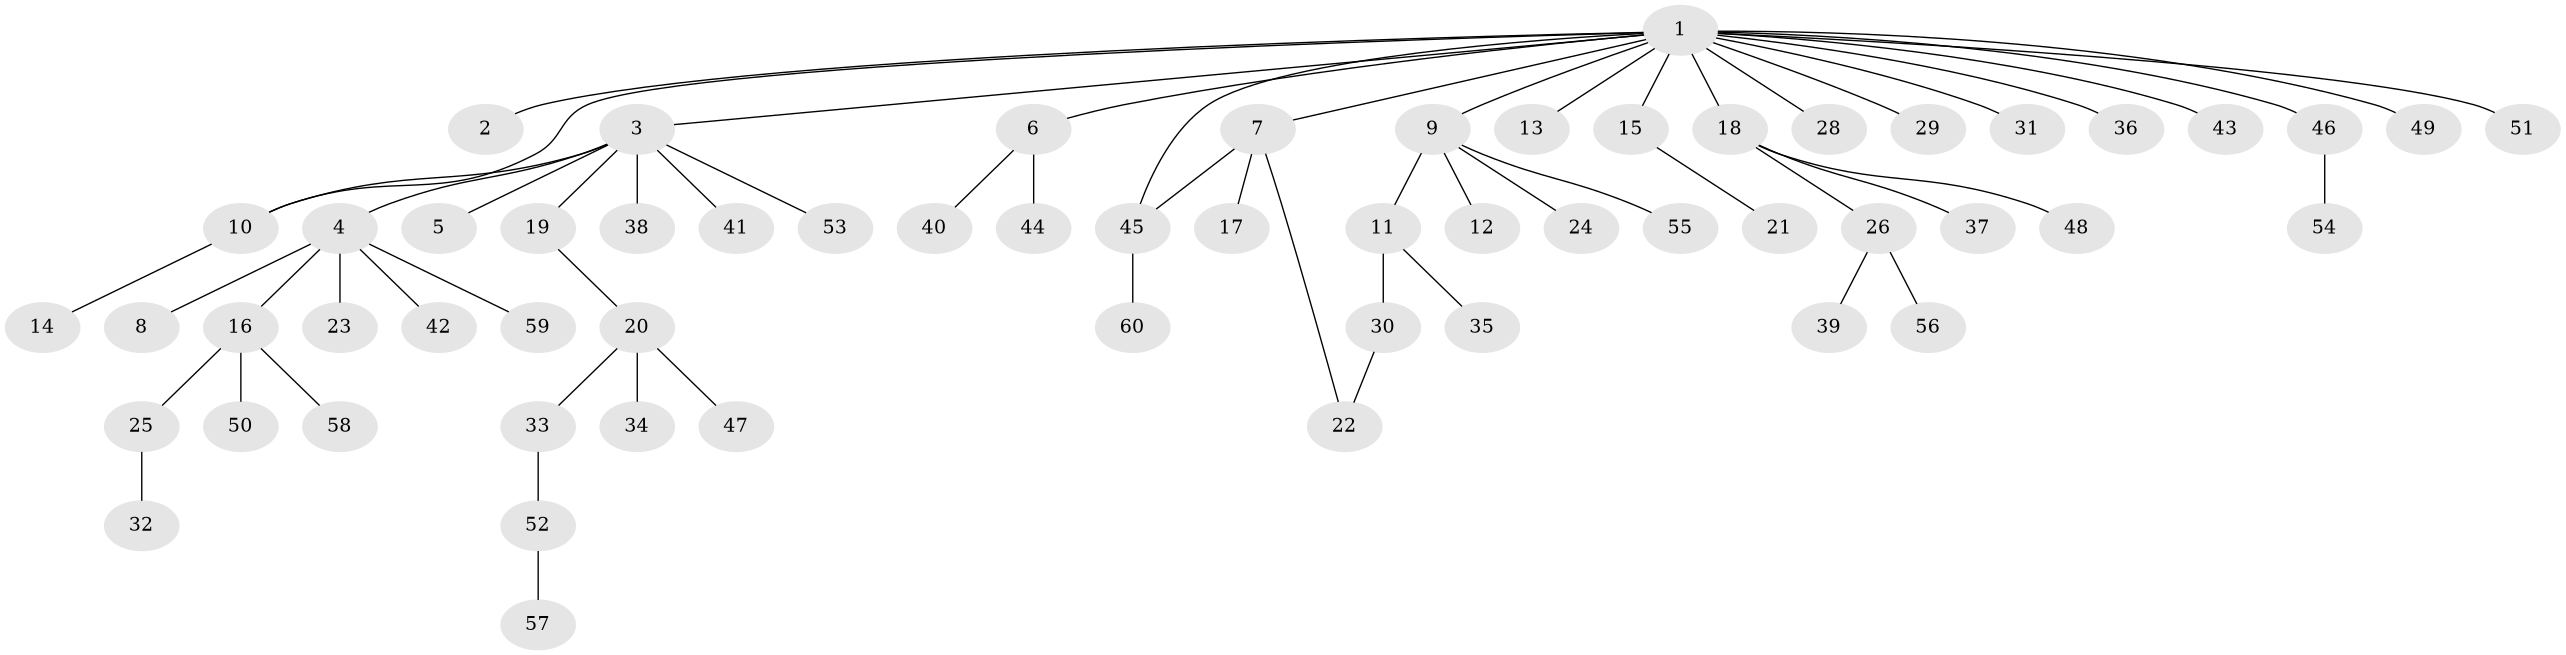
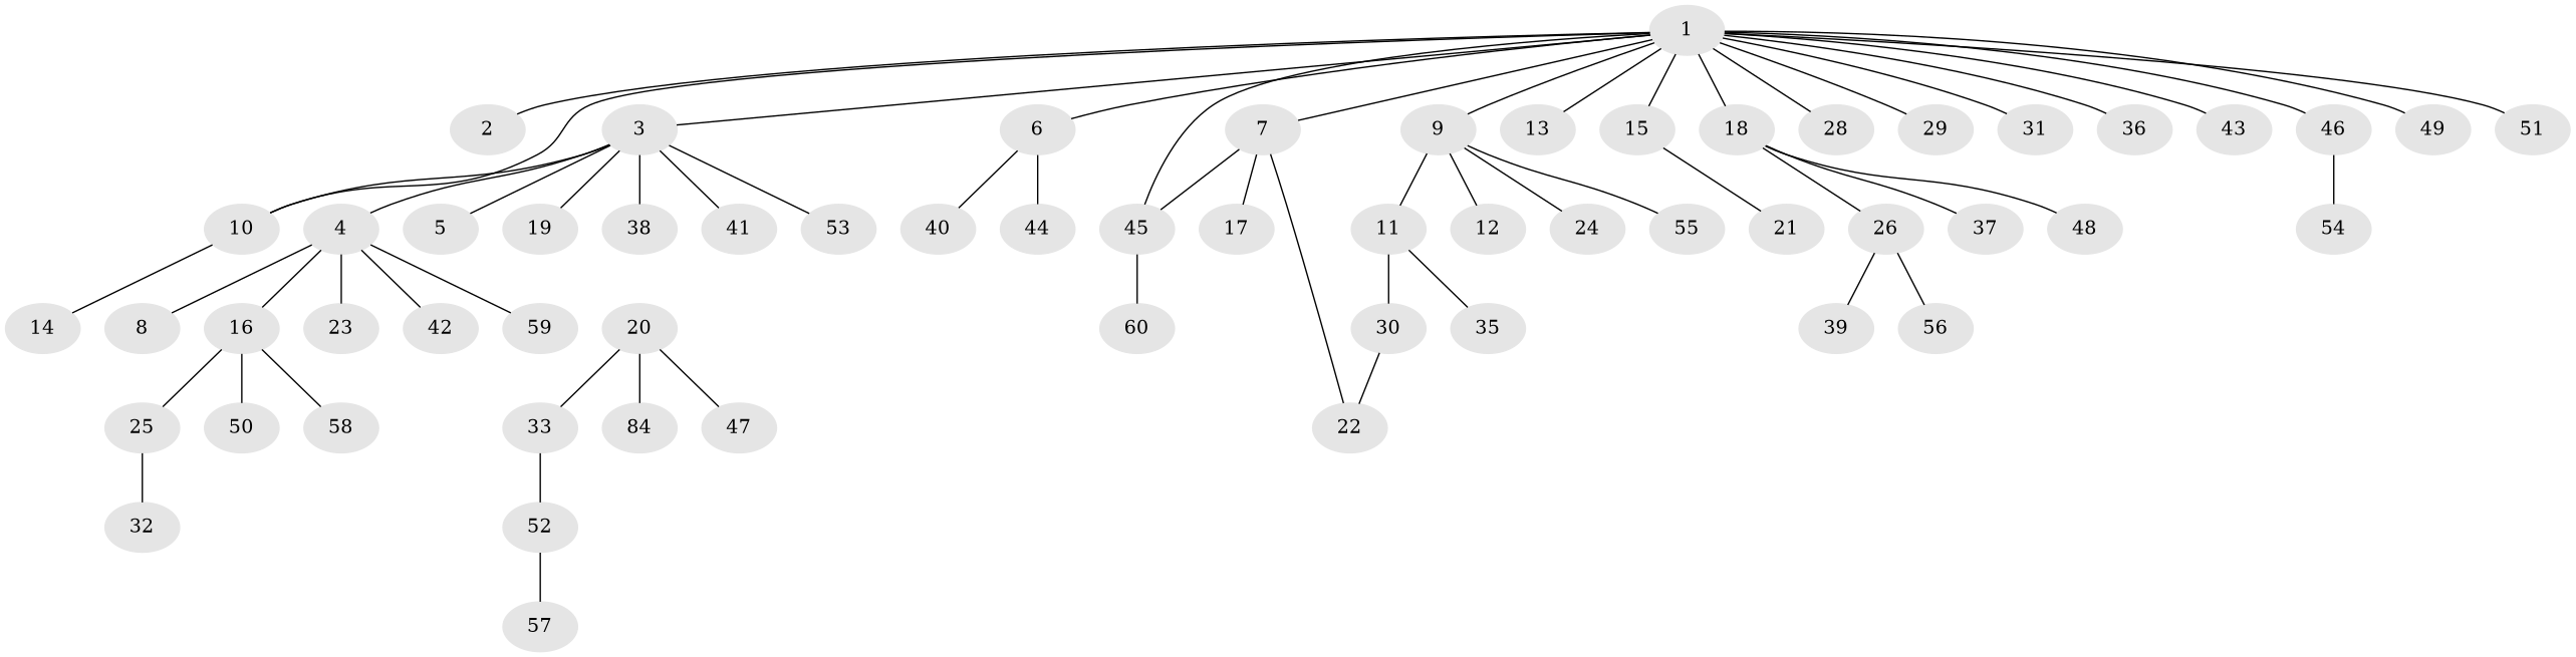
  graph {
    node [color=gray90 style=filled]
    1
    2
    3
    6
    7
    9
    10
    13
    15
    18
    28
    29
    31
    36
    43
    45
    46
    49
    51
    4
    5
    19
    38
    41
    53
    40
    44
    17
    22
    11
    12
    24
    55
    14
    21
    26
    37
    48
    60
    54
    8
    16
    23
    42
    59
    20
    25
    50
    58
    30
    35
    32
    39
    56
    33
-   34
+   34 [label=84]
    47
    52
    57
    1 -- 2
    1 -- 3
    1 -- 6
    1 -- 7
    1 -- 9
    1 -- 10
    1 -- 13
    1 -- 15
    1 -- 18
    1 -- 28
    1 -- 29
    1 -- 31
    1 -- 36
    1 -- 43
    1 -- 45
    1 -- 46
    1 -- 49
    1 -- 51
    3 -- 10
    3 -- 4
    3 -- 5
    3 -- 19
    3 -- 38
    3 -- 41
    3 -- 53
    6 -- 40
    6 -- 44
    7 -- 45
    7 -- 17
    7 -- 22
    9 -- 11
    9 -- 12
    9 -- 24
    9 -- 55
    10 -- 14
    15 -- 21
    18 -- 26
    18 -- 37
    18 -- 48
    45 -- 60
    46 -- 54
    4 -- 8
    4 -- 16
    4 -- 23
    4 -- 42
    4 -- 59
-   19 -- 20
    11 -- 30
    11 -- 35
    26 -- 39
    26 -- 56
    16 -- 25
    16 -- 50
    16 -- 58
    20 -- 33
    20 -- 34
    20 -- 47
    25 -- 32
    30 -- 22
    33 -- 52
    52 -- 57
  }
